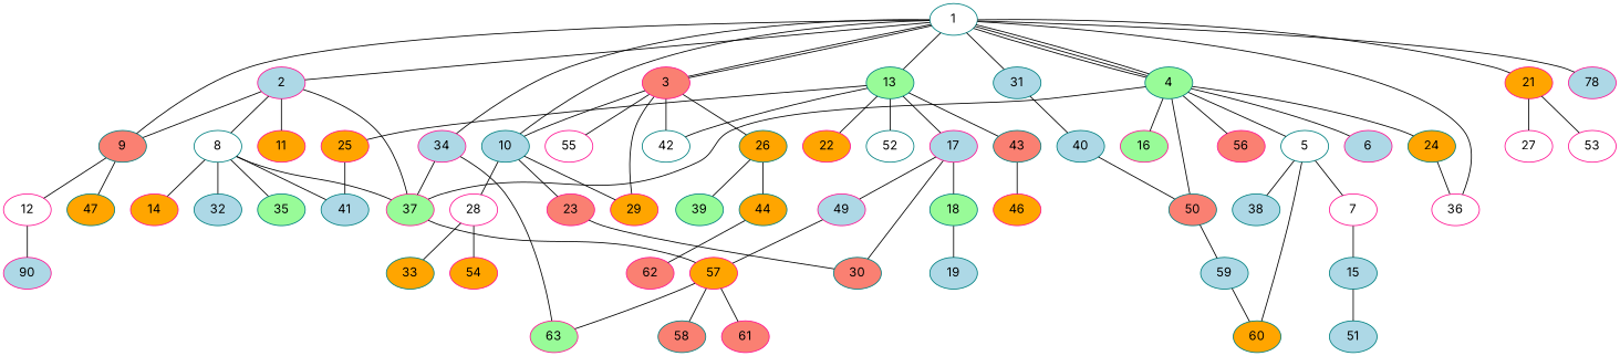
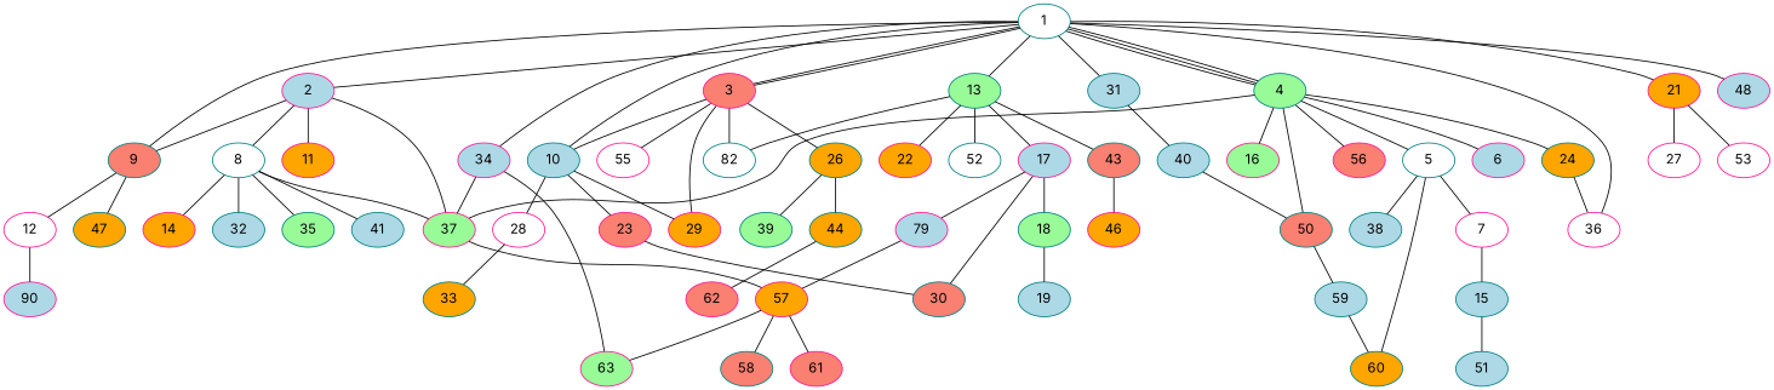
  graph {
    fontname=Inter
    node [color=teal fillcolor=lightblue fontname=Inter style=filled]
    edge [fontname=Inter]
    1 [fillcolor=white]
    2 [color=deeppink]
    3 [color=deeppink fillcolor=salmon]
    4 [fillcolor=palegreen]
    9 [fillcolor=salmon]
    10
    13 [fillcolor=palegreen]
    21 [color=deeppink fillcolor=orange]
    31
    34 [color=deeppink]
-   48 [color=deeppink label=78]
+   48 [color=deeppink]
    36 [color=deeppink fillcolor=white]
    8 [fillcolor=white]
    11 [color=deeppink fillcolor=orange]
    37 [color=deeppink fillcolor=palegreen]
    26 [fillcolor=orange]
    29 [color=deeppink fillcolor=orange]
-   42 [fillcolor=white]
+   42 [fillcolor=white label=82]
    55 [color=deeppink fillcolor=white]
    5 [fillcolor=white]
    6 [color=deeppink]
    16 [color=deeppink fillcolor=palegreen]
    24 [fillcolor=orange]
    50 [fillcolor=salmon]
    56 [color=deeppink fillcolor=salmon]
    12 [color=deeppink fillcolor=white]
    47 [fillcolor=orange]
    23 [color=deeppink fillcolor=salmon]
    28 [color=deeppink fillcolor=white]
    17 [color=deeppink]
    22 [color=deeppink fillcolor=orange]
-   25 [color=deeppink fillcolor=orange]
    43 [fillcolor=salmon]
    52 [fillcolor=white]
    27 [color=deeppink fillcolor=white]
    53 [color=deeppink fillcolor=white]
    40
    63 [color=deeppink fillcolor=palegreen]
    14 [color=deeppink fillcolor=orange]
    32
    35 [fillcolor=palegreen]
    41
    57 [color=deeppink fillcolor=orange]
    39 [fillcolor=palegreen]
    44 [fillcolor=orange]
    7 [color=deeppink fillcolor=white]
    38
    60 [fillcolor=orange]
    59
    15
    51
    n52 [color=deeppink label=90]
    30 [fillcolor=salmon]
    33 [fillcolor=orange]
-   54 [color=deeppink fillcolor=orange]
    18 [fillcolor=palegreen]
-   49 [color=deeppink]
+   49 [color=deeppink label=79]
    46 [color=deeppink fillcolor=orange]
    19
    62 [color=deeppink fillcolor=salmon]
    58 [fillcolor=salmon]
    61 [color=deeppink fillcolor=salmon]
    1 -- 2
    1 -- 3
    1 -- 3
    1 -- 4
    1 -- 4
    1 -- 4
    1 -- 9
    1 -- 10
    1 -- 13
    1 -- 21
    1 -- 31
    1 -- 34
    1 -- 48
    1 -- 36
    2 -- 9
    2 -- 8
    2 -- 11
    2 -- 37
    3 -- 10
    3 -- 26
    3 -- 29
    3 -- 42
    3 -- 55
    4 -- 37
    4 -- 5
    4 -- 6
    4 -- 16
    4 -- 24
    4 -- 50
    4 -- 56
    9 -- 12
    9 -- 47
    10 -- 29
    10 -- 23
    10 -- 28
    13 -- 42
    13 -- 17
    13 -- 22
-   13 -- 25
    13 -- 43
    13 -- 52
    21 -- 27
    21 -- 53
    31 -- 40
    34 -- 37
    34 -- 63
    8 -- 37
    8 -- 14
    8 -- 32
    8 -- 35
    8 -- 41
    37 -- 57
    26 -- 39
    26 -- 44
    5 -- 7
    5 -- 38
    5 -- 60
    24 -- 36
    50 -- 59
    12 -- n52
    23 -- 30
    28 -- 33
-   28 -- 54
    17 -- 30
    17 -- 18
    17 -- 49
-   25 -- 41
    43 -- 46
    40 -- 50
    57 -- 63
    57 -- 58
    57 -- 61
    44 -- 62
    7 -- 15
    59 -- 60
    15 -- 51
    18 -- 19
    49 -- 57
  }
